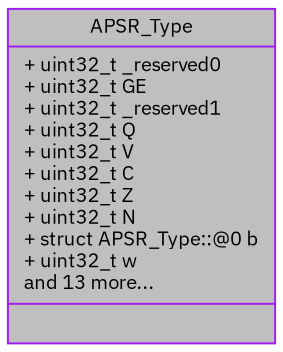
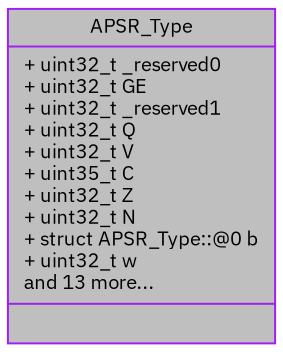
  digraph {
    fontname="IBM Plex Sans"
-   n1 [color=purple fillcolor=grey75 fontcolor=black fontname="IBM Plex Sans" fontsize=10 height=0.2 label="{APSR_Type\n|+ uint32_t _reserved0\l+ uint32_t GE\l+ uint32_t _reserved1\l+ uint32_t Q\l+ uint32_t V\l+ uint32_t C\l+ uint32_t Z\l+ uint32_t N\l+ struct APSR_Type::@0 b\l+ uint32_t w\land 13 more...\l|}" shape=record style=filled width=0.4]
+   n1 [color=purple fillcolor=grey75 fontcolor=black fontname="IBM Plex Sans" fontsize=10 height=0.2 label="{APSR_Type\n|+ uint32_t _reserved0\l+ uint32_t GE\l+ uint32_t _reserved1\l+ uint32_t Q\l+ uint32_t V\l+ uint35_t C\l+ uint32_t Z\l+ uint32_t N\l+ struct APSR_Type::@0 b\l+ uint32_t w\land 13 more...\l|}" shape=record style=filled width=0.4]
  }
